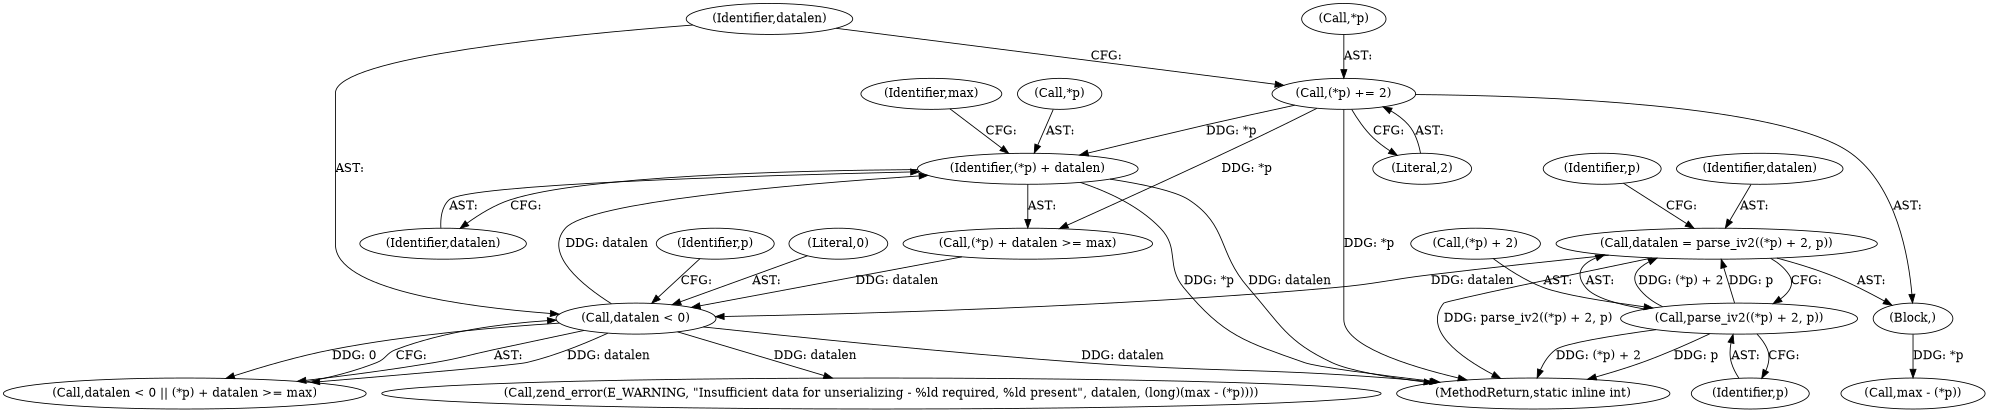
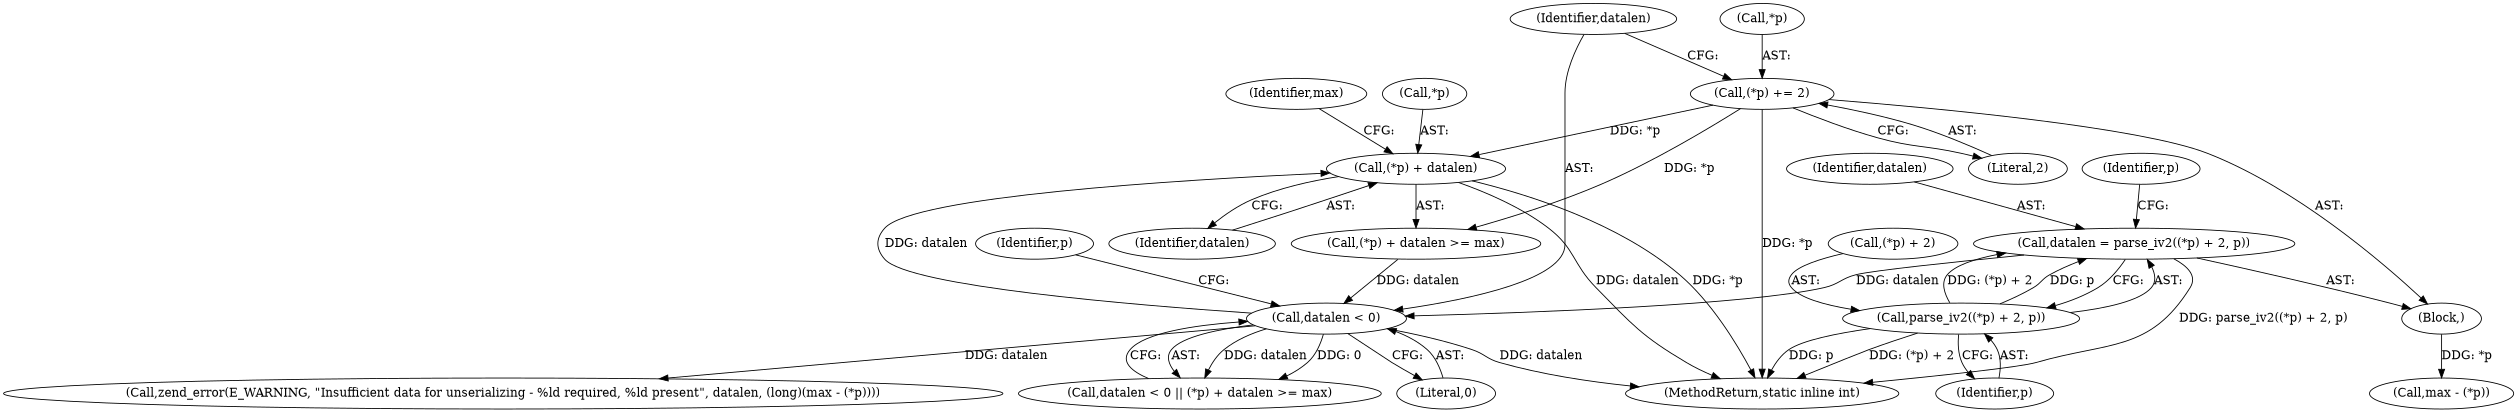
  digraph {
-   n1 [label="(Identifier,(*p) + datalen)"]
+   n1 [label="(Call,(*p) + datalen)"]
    n2 [label="(Call,(*p) + datalen >= max)"]
    n3 [label="(MethodReturn,static inline int)"]
    n4 [label="(Identifier,datalen)"]
    n5 [label="(Call,datalen < 0)"]
    n6 [label="(Call,(*p) += 2)"]
    n7 [label="(Block,)"]
    n8 [label="(Literal,2)"]
    n9 [label="(Call,max - (*p))"]
    n10 [label="(Literal,0)"]
    n11 [label="(Call,zend_error(E_WARNING, \"Insufficient data for unserializing - %ld required, %ld present\", datalen, (long)(max - (*p))))"]
    n12 [label="(Call,datalen < 0 || (*p) + datalen >= max)"]
    n13 [label="(Call,datalen = parse_iv2((*p) + 2, p))"]
    n14 [label="(Call,parse_iv2((*p) + 2, p))"]
    n15 [label="(Identifier,p)"]
    n16 [label="(Identifier,max)"]
    n17 [label="(Call,*p)"]
    n18 [label="(Identifier,datalen)"]
    n19 [label="(Call,(*p) + 2)"]
    n20 [label="(Identifier,datalen)"]
    n21 [label="(Call,*p)"]
    n22 [label="(Identifier,p)"]
    n23 [label="(Identifier,p)"]
    n1 -> n2 [label="AST: "]
    n1 -> n3 [label="DDG: datalen"]
    n1 -> n3 [label="DDG: *p"]
    n1 -> n4 [label="CFG: "]
    n2 -> n5 [label="DDG: datalen"]
    n4 -> n1 [label="AST: "]
    n5 -> n1 [label="DDG: datalen"]
    n5 -> n3 [label="DDG: datalen"]
+   n5 -> n10 [label="CFG: "]
    n5 -> n11 [label="DDG: datalen"]
    n5 -> n12 [label="AST: "]
    n5 -> n12 [label="DDG: datalen"]
    n5 -> n12 [label="DDG: 0"]
    n6 -> n1 [label="DDG: *p"]
    n6 -> n2 [label="DDG: *p"]
    n6 -> n3 [label="DDG: *p"]
    n6 -> n7 [label="AST: "]
    n6 -> n8 [label="CFG: "]
    n7 -> n9 [label="DDG: *p"]
    n8 -> n6 [label="AST: "]
    n10 -> n5 [label="AST: "]
    n12 -> n5 [label="CFG: "]
    n13 -> n3 [label="DDG: parse_iv2((*p) + 2, p)"]
    n13 -> n5 [label="DDG: datalen"]
    n13 -> n7 [label="AST: "]
    n13 -> n14 [label="CFG: "]
    n14 -> n3 [label="DDG: (*p) + 2"]
    n14 -> n3 [label="DDG: p"]
    n14 -> n13 [label="AST: "]
    n14 -> n13 [label="DDG: (*p) + 2"]
    n14 -> n13 [label="DDG: p"]
    n14 -> n15 [label="CFG: "]
    n15 -> n14 [label="AST: "]
    n16 -> n1 [label="CFG: "]
    n17 -> n6 [label="AST: "]
    n18 -> n5 [label="AST: "]
    n18 -> n6 [label="CFG: "]
    n19 -> n14 [label="AST: "]
    n20 -> n13 [label="AST: "]
    n21 -> n1 [label="AST: "]
    n22 -> n5 [label="CFG: "]
    n23 -> n13 [label="CFG: "]
  }
